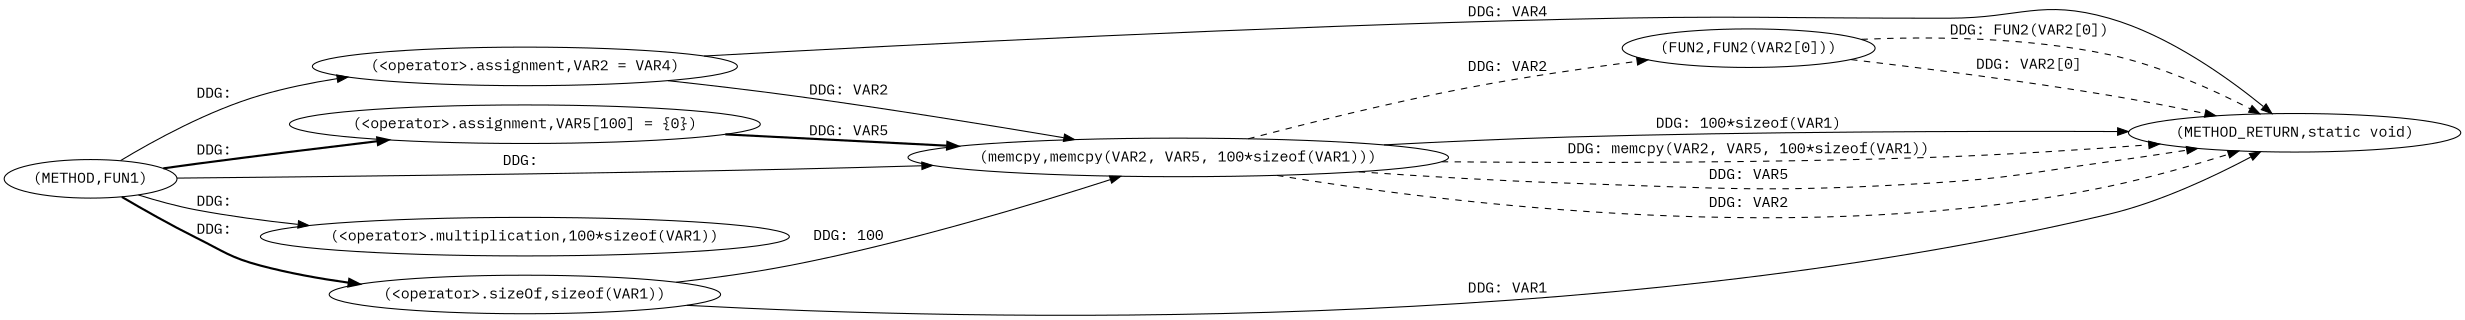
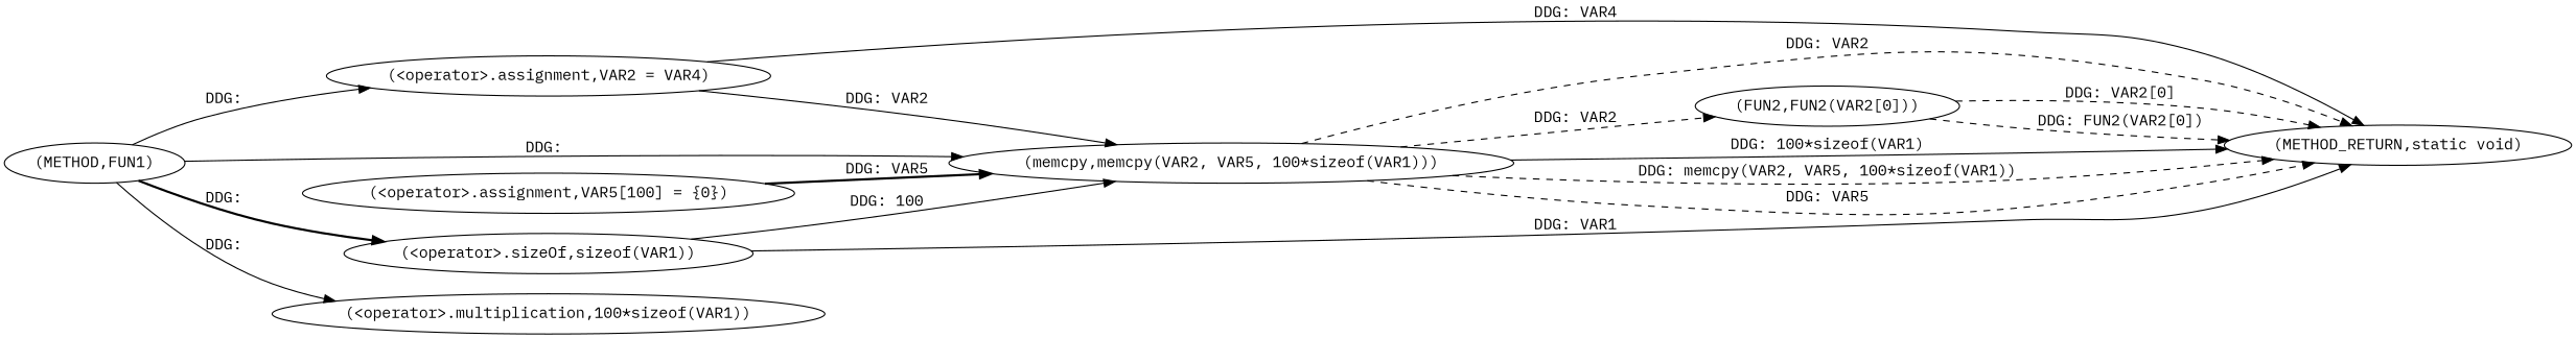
  digraph {
    fontname="IBM Plex Mono"
    rankdir=LR
    node [fontname="IBM Plex Mono"]
    edge [fontname="IBM Plex Mono" style=solid]
    n1 [label="(METHOD,FUN1)"]
    n2 [label="(<operator>.assignment,VAR2 = VAR4)"]
    n3 [label="(<operator>.assignment,VAR5[100] = {0})"]
    n4 [label="(memcpy,memcpy(VAR2, VAR5, 100*sizeof(VAR1)))"]
    n5 [label="(<operator>.multiplication,100*sizeof(VAR1))"]
    n6 [label="(<operator>.sizeOf,sizeof(VAR1))"]
    n7 [label="(METHOD_RETURN,static void)"]
    n8 [label="(FUN2,FUN2(VAR2[0]))"]
    n1 -> n2 [label="DDG: "]
-   n1 -> n3 [label="DDG: " style=bold]
    n1 -> n4 [label="DDG: "]
    n1 -> n5 [label="DDG: "]
    n1 -> n6 [label="DDG: " style=bold]
    n2 -> n4 [label="DDG: VAR2"]
    n2 -> n7 [label="DDG: VAR4"]
    n3 -> n4 [label="DDG: VAR5" style=bold]
    n4 -> n7 [label="DDG: 100*sizeof(VAR1)"]
    n4 -> n7 [label="DDG: memcpy(VAR2, VAR5, 100*sizeof(VAR1))" style=dashed]
    n4 -> n7 [label="DDG: VAR5" style=dashed]
    n4 -> n7 [label="DDG: VAR2" style=dashed]
    n4 -> n8 [label="DDG: VAR2" style=dashed]
    n6 -> n4 [label="DDG: 100"]
    n6 -> n7 [label="DDG: VAR1"]
    n8 -> n7 [label="DDG: VAR2[0]" style=dashed]
    n8 -> n7 [label="DDG: FUN2(VAR2[0])" style=dashed]
  }
